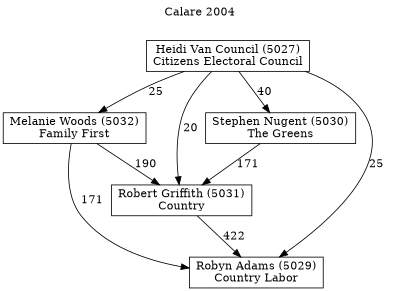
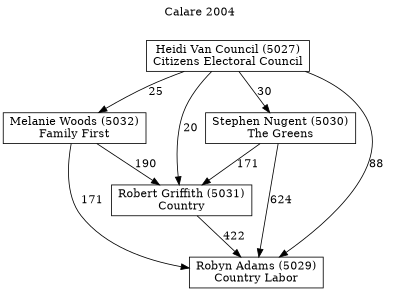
  digraph {
    label="Calare 2004"
    labelloc=t
    mclimit=10
    node [shape=box]
    n1 [label="Heidi Van Council (5027)\nCitizens Electoral Council"]
    n2 [label="Melanie Woods (5032)\nFamily First"]
    n3 [label="Robert Griffith (5031)\nCountry"]
    n4 [label="Robyn Adams (5029)\nCountry Labor"]
    n5 [label="Stephen Nugent (5030)\nThe Greens"]
    n1 -> n2 [label=25]
    n1 -> n3 [label=20]
-   n1 -> n4 [label=25]
-   n1 -> n5 [label=40]
+   n1 -> n4 [label=88]
+   n1 -> n5 [label=30]
    n2 -> n3 [label=190]
    n2 -> n4 [label=171]
    n3 -> n4 [label=422]
    n5 -> n3 [label=171]
+   n5 -> n4 [label=624]
  }
